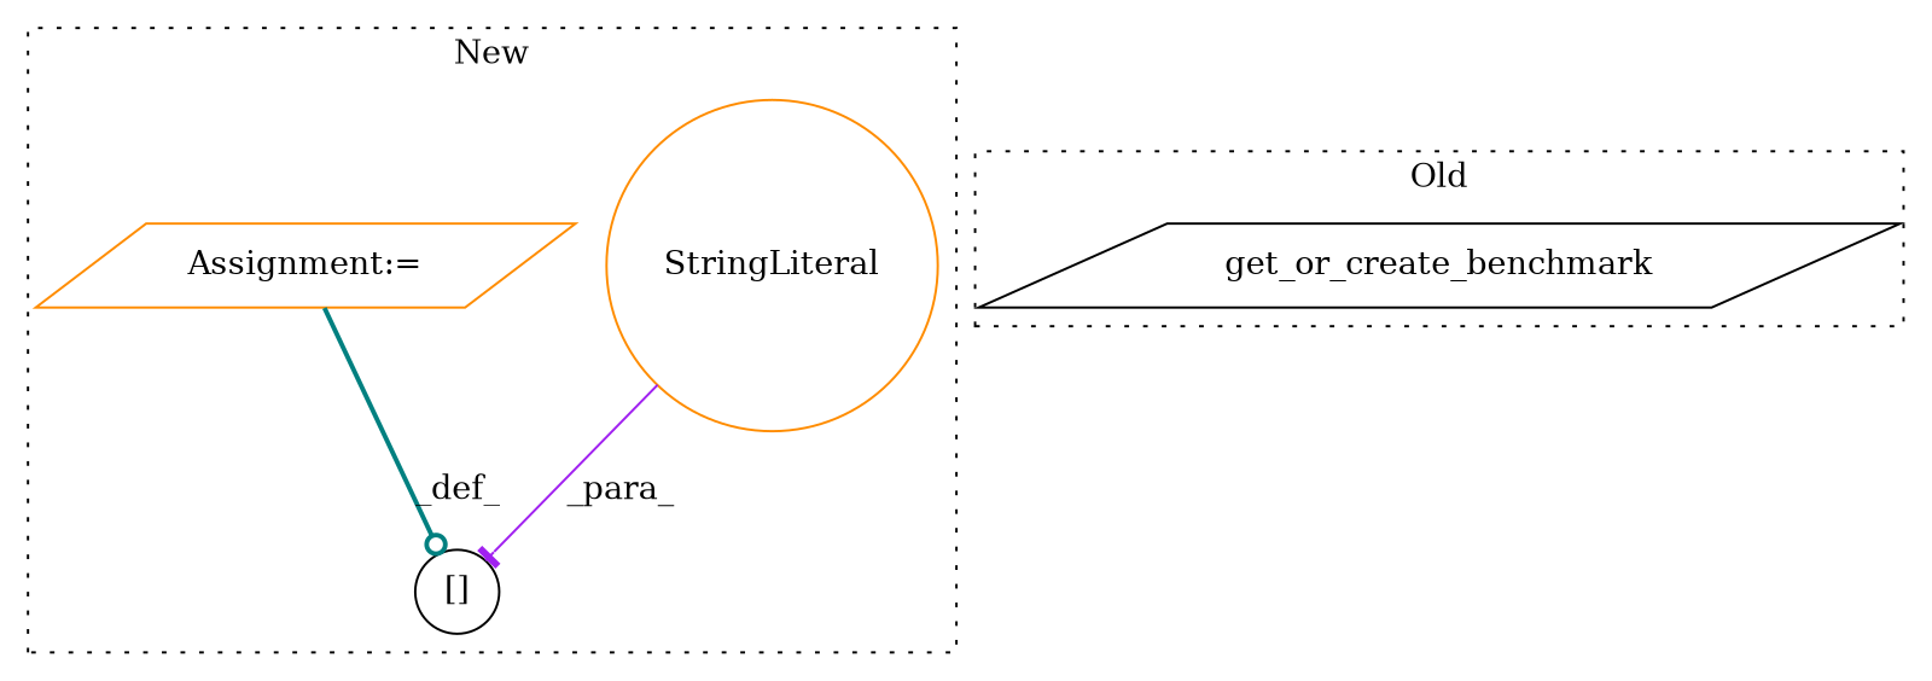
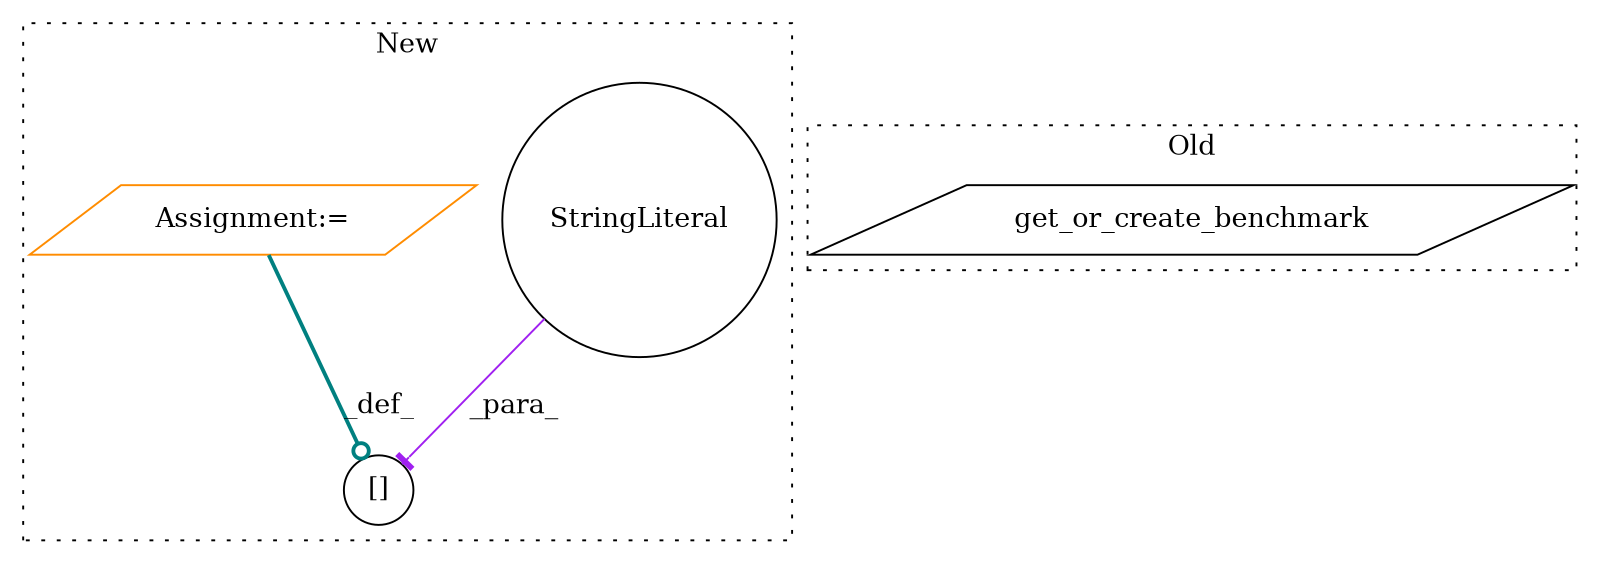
  digraph {
    node [shape=circle color=black]
    n1 [a=2 l="20,1" label="[]" s="1975,2004"]
-   n2 [a=45 l=9 label=StringLiteral s=1995 color=darkorange]
+   n2 [a=45 l=9 label=StringLiteral s=1995]
    n3 [a=7 l=1 label="Assignment:=" s=2005 shape=parallelogram color=darkorange]
    n4 [a=32 l="24,1" label=get_or_create_benchmark s="1997,2236" shape=parallelogram]
    subgraph cluster_1 {
      label=New
      style=dotted
      n1
      n2
      n3
    }
    subgraph cluster_2 {
      label=Old
      style=dotted
      n4
    }
    n2 -> n1 [label=_para_ color=purple style=solid arrowhead=tee]
    n3 -> n1 [label=_def_ color=teal style=bold arrowhead=odot]
  }
